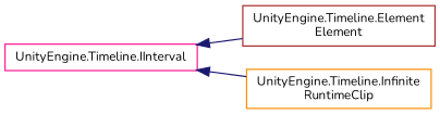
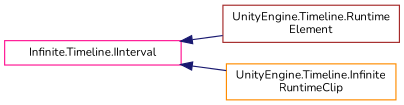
  digraph {
    fontname=Nunito
    rankdir=LR
    node [fillcolor=white fontname=Nunito fontsize=10 shape=record style=filled]
    edge [color=midnightblue dir=back fontname=Nunito fontsize=10 labelfontname=Helvetica labelfontsize=10 style=solid]
-   n1 [color=deeppink height=0.2 label="UnityEngine.Timeline.IInterval" width=0.4]
-   n2 [color=brown height=0.2 label="UnityEngine.Timeline.Element\lElement" width=0.4]
+   n1 [color=deeppink height=0.2 label="Infinite.Timeline.IInterval" width=0.4]
+   n2 [color=brown height=0.2 label="UnityEngine.Timeline.Runtime\lElement" width=0.4]
    n3 [color=darkorange height=0.2 label="UnityEngine.Timeline.Infinite\lRuntimeClip" width=0.4]
    n1 -> n2
    n1 -> n3
  }
